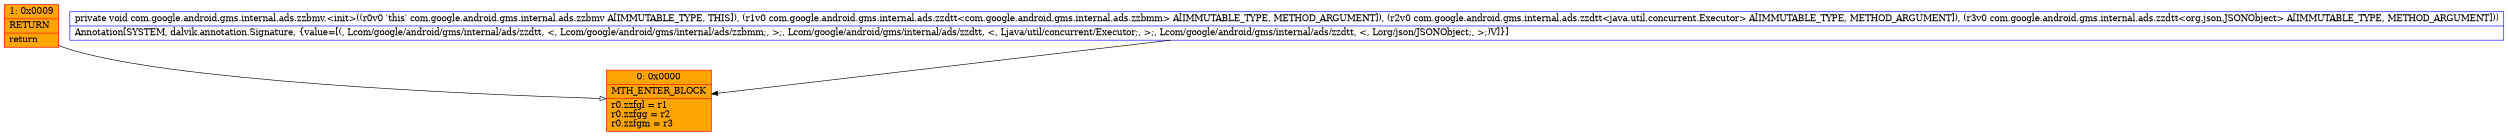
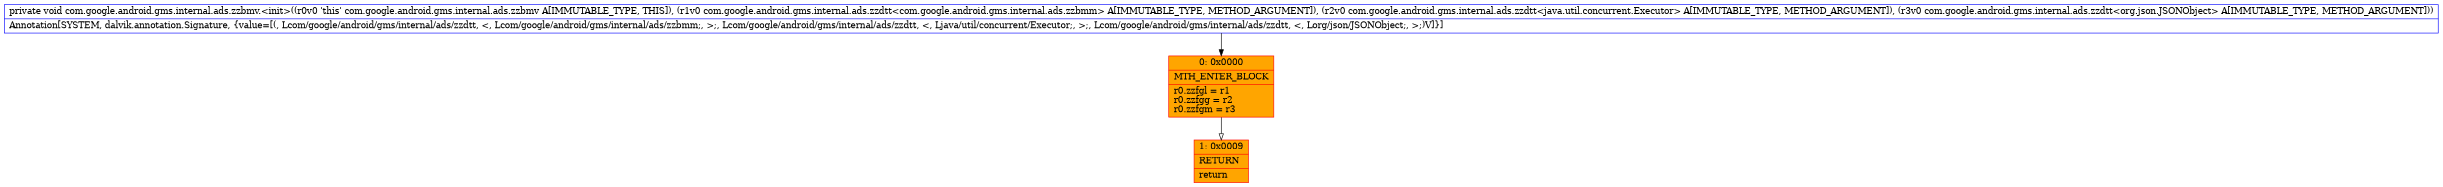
  digraph {
    node [shape=record style=filled fillcolor=orange color=red]
    n1 [label="{0\:\ 0x0000|MTH_ENTER_BLOCK\l|r0.zzfgl = r1\lr0.zzfgg = r2\lr0.zzfgm = r3\l}"]
    n2 [label="{1\:\ 0x0009|RETURN\l|return\l}"]
    n3 [label="{private void com.google.android.gms.internal.ads.zzbmv.\<init\>((r0v0 'this' com.google.android.gms.internal.ads.zzbmv A[IMMUTABLE_TYPE, THIS]), (r1v0 com.google.android.gms.internal.ads.zzdtt\<com.google.android.gms.internal.ads.zzbmm\> A[IMMUTABLE_TYPE, METHOD_ARGUMENT]), (r2v0 com.google.android.gms.internal.ads.zzdtt\<java.util.concurrent.Executor\> A[IMMUTABLE_TYPE, METHOD_ARGUMENT]), (r3v0 com.google.android.gms.internal.ads.zzdtt\<org.json.JSONObject\> A[IMMUTABLE_TYPE, METHOD_ARGUMENT]))  | Annotation[SYSTEM, dalvik.annotation.Signature, \{value=[(, Lcom\/google\/android\/gms\/internal\/ads\/zzdtt, \<, Lcom\/google\/android\/gms\/internal\/ads\/zzbmm;, \>;, Lcom\/google\/android\/gms\/internal\/ads\/zzdtt, \<, Ljava\/util\/concurrent\/Executor;, \>;, Lcom\/google\/android\/gms\/internal\/ads\/zzdtt, \<, Lorg\/json\/JSONObject;, \>;)V]\}]\l}" fillcolor=white color=blue]
-   n2 -> n1 [arrowhead=onormal]
+   n1 -> n2 [arrowhead=onormal]
    n3 -> n1 [arrowhead=normal]
  }
